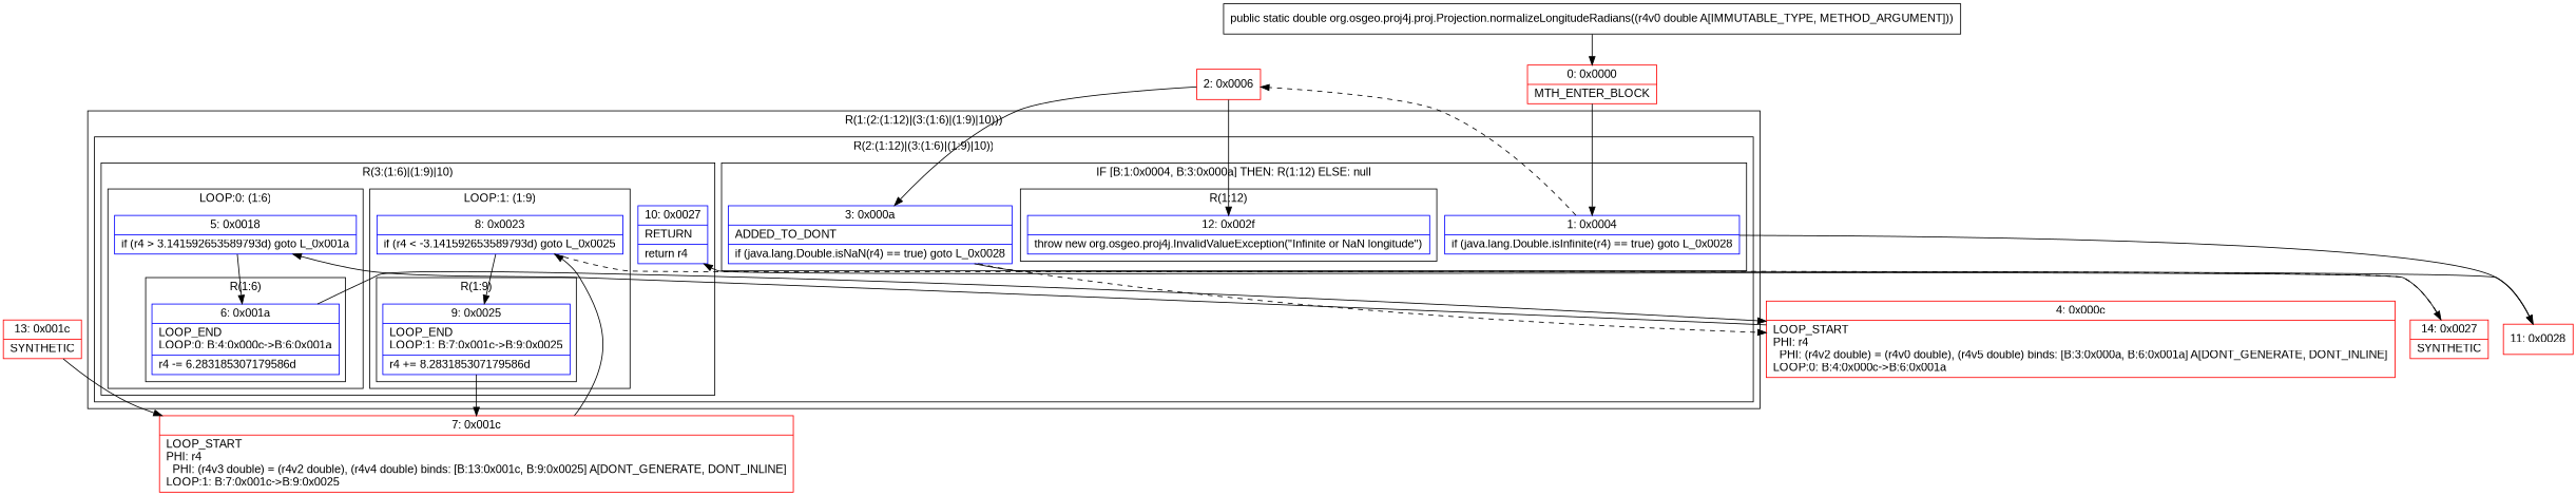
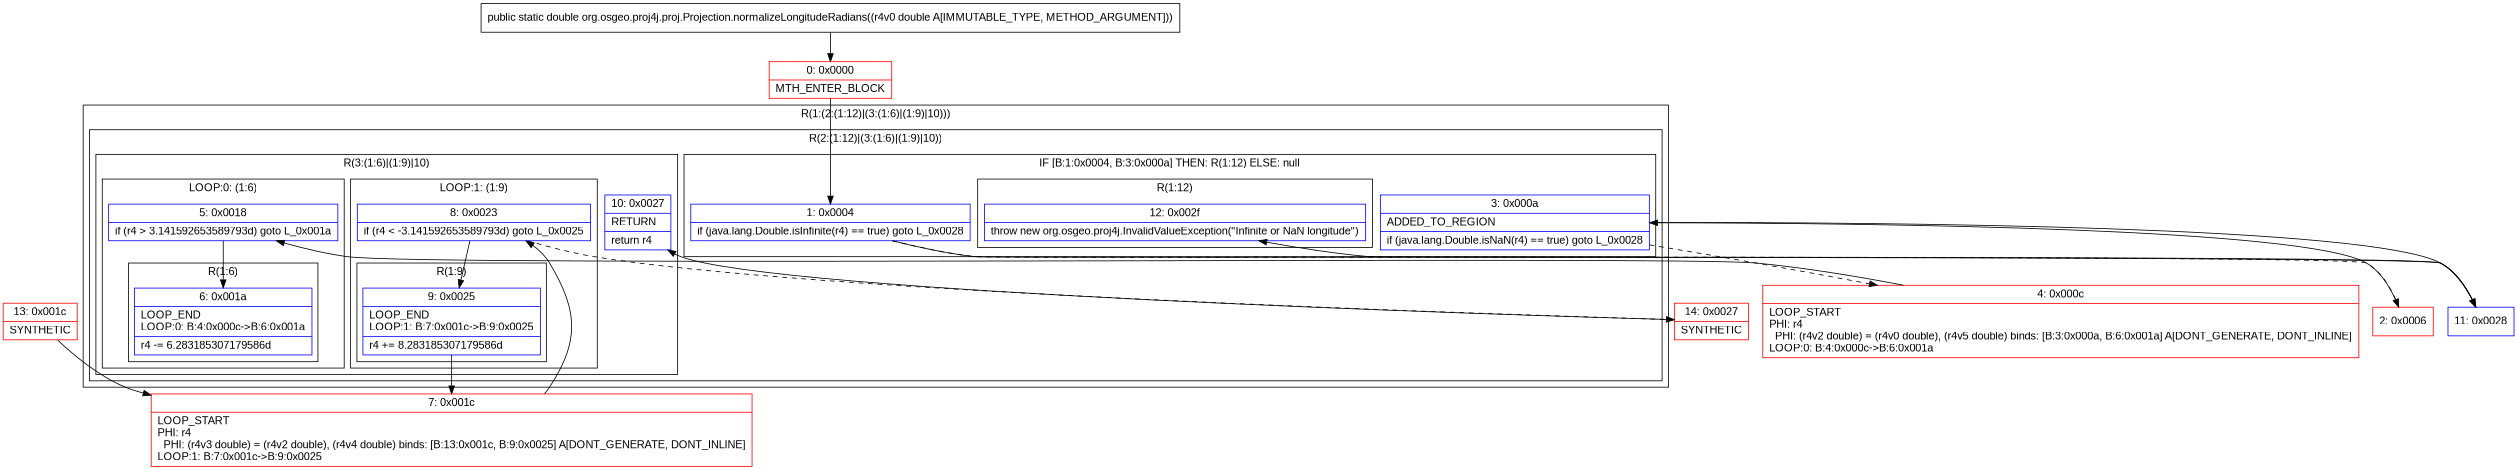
  digraph {
    fontname="Liberation Sans"
    node [color=blue fontname="Liberation Sans" shape=record]
    edge [fontname="Liberation Sans"]
    n1 [label="{12\:\ 0x002f|throw new org.osgeo.proj4j.InvalidValueException(\"Infinite or NaN longitude\")\l}"]
    n2 [label="{1\:\ 0x0004|if (java.lang.Double.isInfinite(r4) == true) goto L_0x0028\l}"]
-   n3 [label="{3\:\ 0x000a|ADDED_TO_DONT\l|if (java.lang.Double.isNaN(r4) == true) goto L_0x0028\l}"]
+   n3 [label="{3\:\ 0x000a|ADDED_TO_REGION\l|if (java.lang.Double.isNaN(r4) == true) goto L_0x0028\l}"]
    n4 [label="{6\:\ 0x001a|LOOP_END\lLOOP:0: B:4:0x000c\-\>B:6:0x001a\l|r4 \-= 6.283185307179586d\l}"]
    n5 [label="{5\:\ 0x0018|if (r4 \> 3.141592653589793d) goto L_0x001a\l}"]
    n6 [label="{9\:\ 0x0025|LOOP_END\lLOOP:1: B:7:0x001c\-\>B:9:0x0025\l|r4 += 8.283185307179586d\l}"]
    n7 [label="{8\:\ 0x0023|if (r4 \< \-3.141592653589793d) goto L_0x0025\l}"]
    n8 [label="{10\:\ 0x0027|RETURN\l|return r4\l}"]
    n9 [color=red label="{2\:\ 0x0006}"]
-   n10 [color=red label="{11\:\ 0x0028}"]
+   n10 [label="{11\:\ 0x0028}"]
    n11 [color=red label="{4\:\ 0x000c|LOOP_START\lPHI: r4 \l  PHI: (r4v2 double) = (r4v0 double), (r4v5 double) binds: [B:3:0x000a, B:6:0x001a] A[DONT_GENERATE, DONT_INLINE]\lLOOP:0: B:4:0x000c\-\>B:6:0x001a\l}"]
    n12 [color=red label="{7\:\ 0x001c|LOOP_START\lPHI: r4 \l  PHI: (r4v3 double) = (r4v2 double), (r4v4 double) binds: [B:13:0x001c, B:9:0x0025] A[DONT_GENERATE, DONT_INLINE]\lLOOP:1: B:7:0x001c\-\>B:9:0x0025\l}"]
    n13 [color=red label="{14\:\ 0x0027|SYNTHETIC\l}"]
    n14 [color=red label="{13\:\ 0x001c|SYNTHETIC\l}"]
    n15 [color=red label="{0\:\ 0x0000|MTH_ENTER_BLOCK\l}"]
    n16 [label="{public static double org.osgeo.proj4j.proj.Projection.normalizeLongitudeRadians((r4v0 double A[IMMUTABLE_TYPE, METHOD_ARGUMENT])) }" color=""]
    subgraph cluster_1 {
      label="R(1:(2:(1:12)|(3:(1:6)|(1:9)|10)))"
      subgraph cluster_2 {
        label="R(2:(1:12)|(3:(1:6)|(1:9)|10))"
        subgraph cluster_3 {
          label="IF [B:1:0x0004, B:3:0x000a] THEN: R(1:12) ELSE: null"
          n2
          n3
          subgraph cluster_4 {
            label="R(1:12)"
            n1
          }
        }
        subgraph cluster_5 {
          label="R(3:(1:6)|(1:9)|10)"
          n8
          subgraph cluster_6 {
            label="LOOP:0: (1:6)"
            n5
            subgraph cluster_7 {
              label="R(1:6)"
              n4
            }
          }
          subgraph cluster_8 {
            label="LOOP:1: (1:9)"
            n7
            subgraph cluster_9 {
              label="R(1:9)"
              n6
            }
          }
        }
      }
    }
    n2 -> n9 [style=dashed]
    n2 -> n10
    n3 -> n10
    n3 -> n11 [style=dashed]
-   n4 -> n11
    n5 -> n4
    n6 -> n12
    n7 -> n6
    n7 -> n13 [style=dashed]
    n9 -> n3
-   n9 -> n1
+   n10 -> n1
    n11 -> n5
    n12 -> n7
    n13 -> n8
    n14 -> n12
    n15 -> n2
    n16 -> n15
  }
